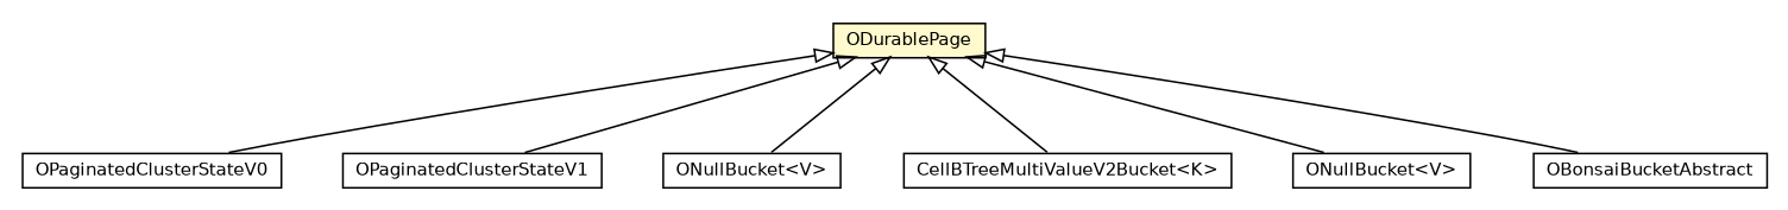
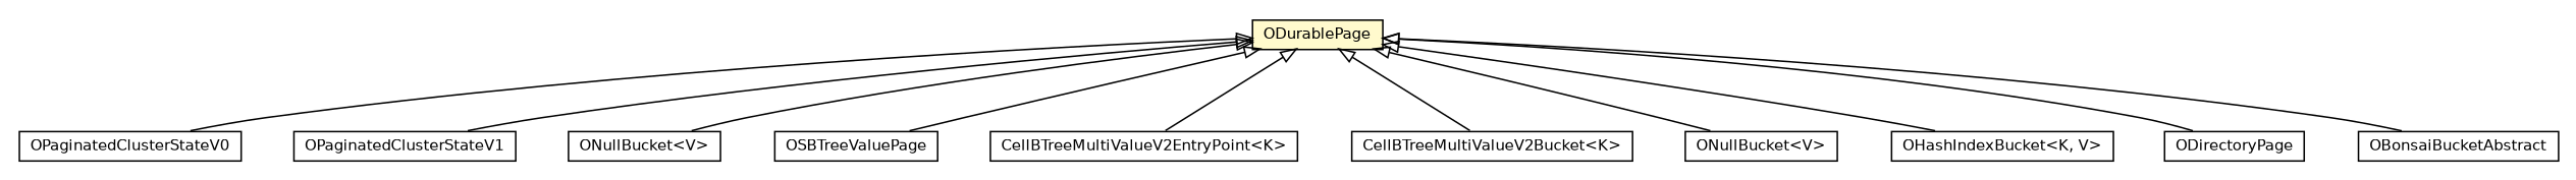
  digraph {
    fontname="DejaVu Sans"
    nodesep=0.25
    ranksep=0.5
    node [fontcolor=black fontname="DejaVu Sans" fontsize=10.0 shape=plaintext]
    edge [arrowtail=empty dir=back fontname="DejaVu Sans" fontsize=10 headport=p labelfontname=Helvetica labelfontsize=10 tailport=p]
    n1 [label=<<table title="com.orientechnologies.orient.core.storage.cluster.v0.OPaginatedClusterStateV0" border="0" cellborder="1" cellspacing="0" cellpadding="2" port="p" href="../../../../cluster/v0/OPaginatedClusterStateV0.html"> 		<tr><td><table border="0" cellspacing="0" cellpadding="1"> <tr><td align="center" balign="center"> OPaginatedClusterStateV0 </td></tr> 		</table></td></tr> 		</table>>]
    n2 [label=<<table title="com.orientechnologies.orient.core.storage.cluster.v1.OPaginatedClusterStateV1" border="0" cellborder="1" cellspacing="0" cellpadding="2" port="p" href="../../../../cluster/v1/OPaginatedClusterStateV1.html"> 		<tr><td><table border="0" cellspacing="0" cellpadding="1"> <tr><td align="center" balign="center"> OPaginatedClusterStateV1 </td></tr> 		</table></td></tr> 		</table>>]
    n3 [label=<<table title="com.orientechnologies.orient.core.storage.impl.local.paginated.base.ODurablePage" border="0" cellborder="1" cellspacing="0" cellpadding="2" port="p" bgcolor="lemonChiffon" href="./ODurablePage.html"> 		<tr><td><table border="0" cellspacing="0" cellpadding="1"> <tr><td align="center" balign="center"> ODurablePage </td></tr> 		</table></td></tr> 		</table>>]
    n4 [label=<<table title="com.orientechnologies.orient.core.storage.index.sbtree.local.ONullBucket" border="0" cellborder="1" cellspacing="0" cellpadding="2" port="p" href="../../../../index/sbtree/local/ONullBucket.html"> 		<tr><td><table border="0" cellspacing="0" cellpadding="1"> <tr><td align="center" balign="center"> ONullBucket&lt;V&gt; </td></tr> 		</table></td></tr> 		</table>>]
+   n5 [label=<<table title="com.orientechnologies.orient.core.storage.index.sbtree.local.OSBTreeValuePage" border="0" cellborder="1" cellspacing="0" cellpadding="2" port="p" href="../../../../index/sbtree/local/OSBTreeValuePage.html"> 		<tr><td><table border="0" cellspacing="0" cellpadding="1"> <tr><td align="center" balign="center"> OSBTreeValuePage </td></tr> 		</table></td></tr> 		</table>>]
+   n6 [label=<<table title="com.orientechnologies.orient.core.storage.index.sbtree.multivalue.v2.CellBTreeMultiValueV2EntryPoint" border="0" cellborder="1" cellspacing="0" cellpadding="2" port="p" href="../../../../index/sbtree/multivalue/v2/CellBTreeMultiValueV2EntryPoint.html"> 		<tr><td><table border="0" cellspacing="0" cellpadding="1"> <tr><td align="center" balign="center"> CellBTreeMultiValueV2EntryPoint&lt;K&gt; </td></tr> 		</table></td></tr> 		</table>>]
    n7 [label=<<table title="com.orientechnologies.orient.core.storage.index.sbtree.multivalue.v2.CellBTreeMultiValueV2Bucket" border="0" cellborder="1" cellspacing="0" cellpadding="2" port="p" href="../../../../index/sbtree/multivalue/v2/CellBTreeMultiValueV2Bucket.html"> 		<tr><td><table border="0" cellspacing="0" cellpadding="1"> <tr><td align="center" balign="center"> CellBTreeMultiValueV2Bucket&lt;K&gt; </td></tr> 		</table></td></tr> 		</table>>]
    n8 [label=<<table title="com.orientechnologies.orient.core.storage.index.hashindex.local.ONullBucket" border="0" cellborder="1" cellspacing="0" cellpadding="2" port="p" href="../../../../index/hashindex/local/ONullBucket.html"> 		<tr><td><table border="0" cellspacing="0" cellpadding="1"> <tr><td align="center" balign="center"> ONullBucket&lt;V&gt; </td></tr> 		</table></td></tr> 		</table>>]
+   n9 [label=<<table title="com.orientechnologies.orient.core.storage.index.hashindex.local.OHashIndexBucket" border="0" cellborder="1" cellspacing="0" cellpadding="2" port="p" href="../../../../index/hashindex/local/OHashIndexBucket.html"> 		<tr><td><table border="0" cellspacing="0" cellpadding="1"> <tr><td align="center" balign="center"> OHashIndexBucket&lt;K, V&gt; </td></tr> 		</table></td></tr> 		</table>>]
+   n10 [label=<<table title="com.orientechnologies.orient.core.storage.index.hashindex.local.ODirectoryPage" border="0" cellborder="1" cellspacing="0" cellpadding="2" port="p" href="../../../../index/hashindex/local/ODirectoryPage.html"> 		<tr><td><table border="0" cellspacing="0" cellpadding="1"> <tr><td align="center" balign="center"> ODirectoryPage </td></tr> 		</table></td></tr> 		</table>>]
    n11 [label=<<table title="com.orientechnologies.orient.core.storage.index.sbtreebonsai.local.OBonsaiBucketAbstract" border="0" cellborder="1" cellspacing="0" cellpadding="2" port="p" href="../../../../index/sbtreebonsai/local/OBonsaiBucketAbstract.html"> 		<tr><td><table border="0" cellspacing="0" cellpadding="1"> <tr><td align="center" balign="center"> OBonsaiBucketAbstract </td></tr> 		</table></td></tr> 		</table>>]
    n3 -> n1
    n3 -> n2
    n3 -> n4
+   n3 -> n5
+   n3 -> n6
    n3 -> n7
    n3 -> n8
+   n3 -> n9
+   n3 -> n10
    n3 -> n11
  }
